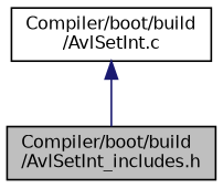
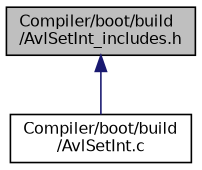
  digraph {
    node [color=black fontname=Helvetica fontsize=10 shape=record style=filled]
    n1 [fillcolor=grey75 fontcolor=black height=0.2 label="Compiler/boot/build\l/AvlSetInt_includes.h" width=0.4]
    n2 [fillcolor=white height=0.2 label="Compiler/boot/build\l/AvlSetInt.c" width=0.4]
-   n2 -> n1 [color=midnightblue dir=back fontname=Helvetica fontsize=10 labelfontname=Helvetica labelfontsize=10 style=solid]
+   n1 -> n2 [color=midnightblue dir=back fontname=Helvetica fontsize=10 labelfontname=Helvetica labelfontsize=10 style=solid]
  }
